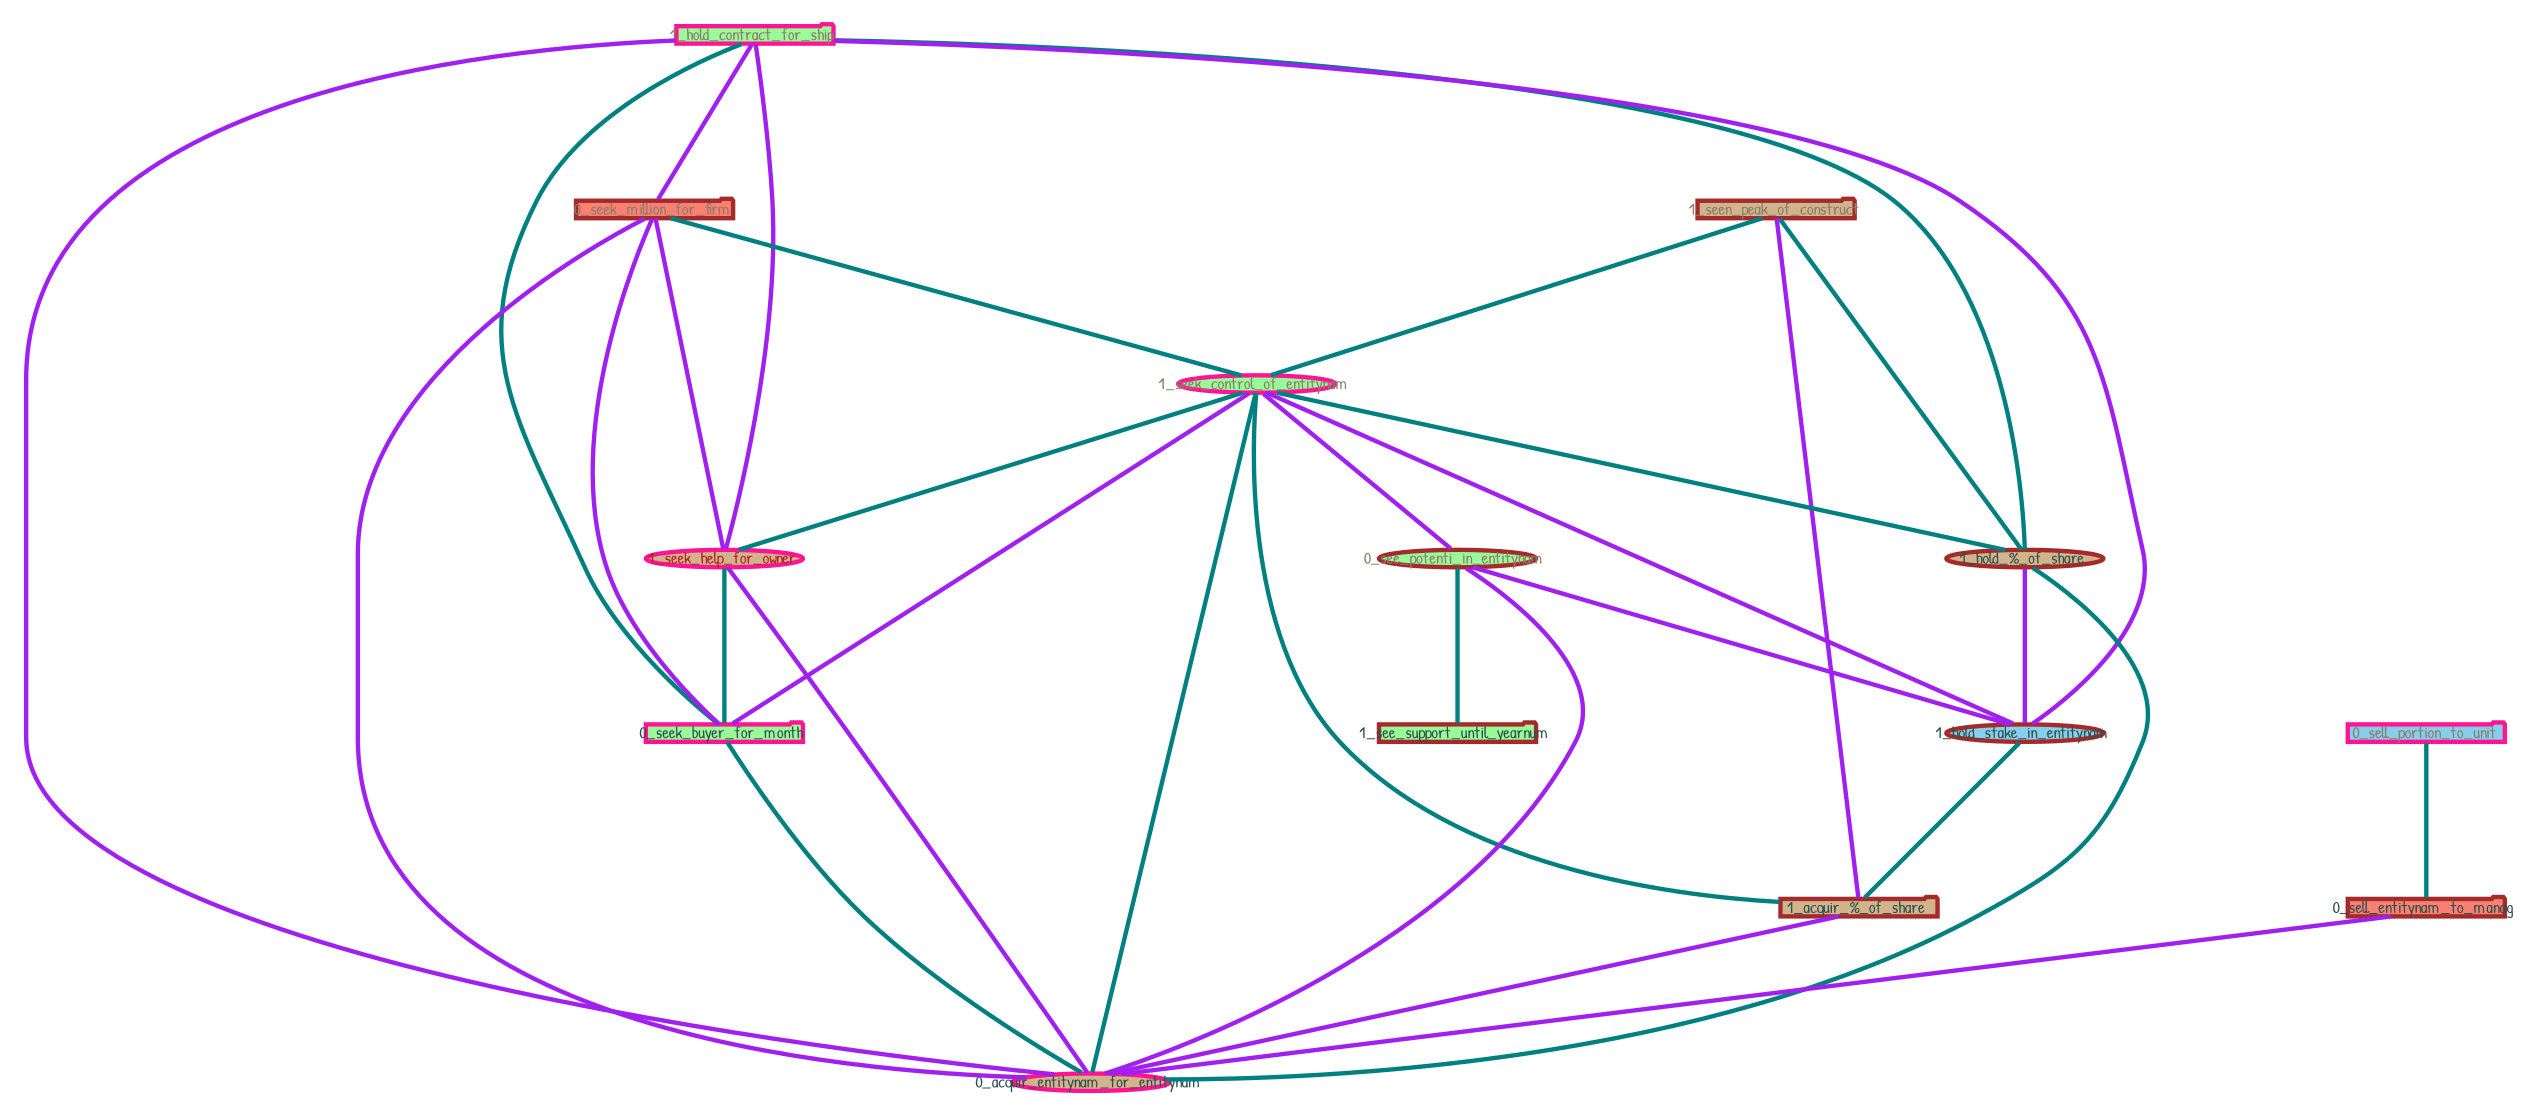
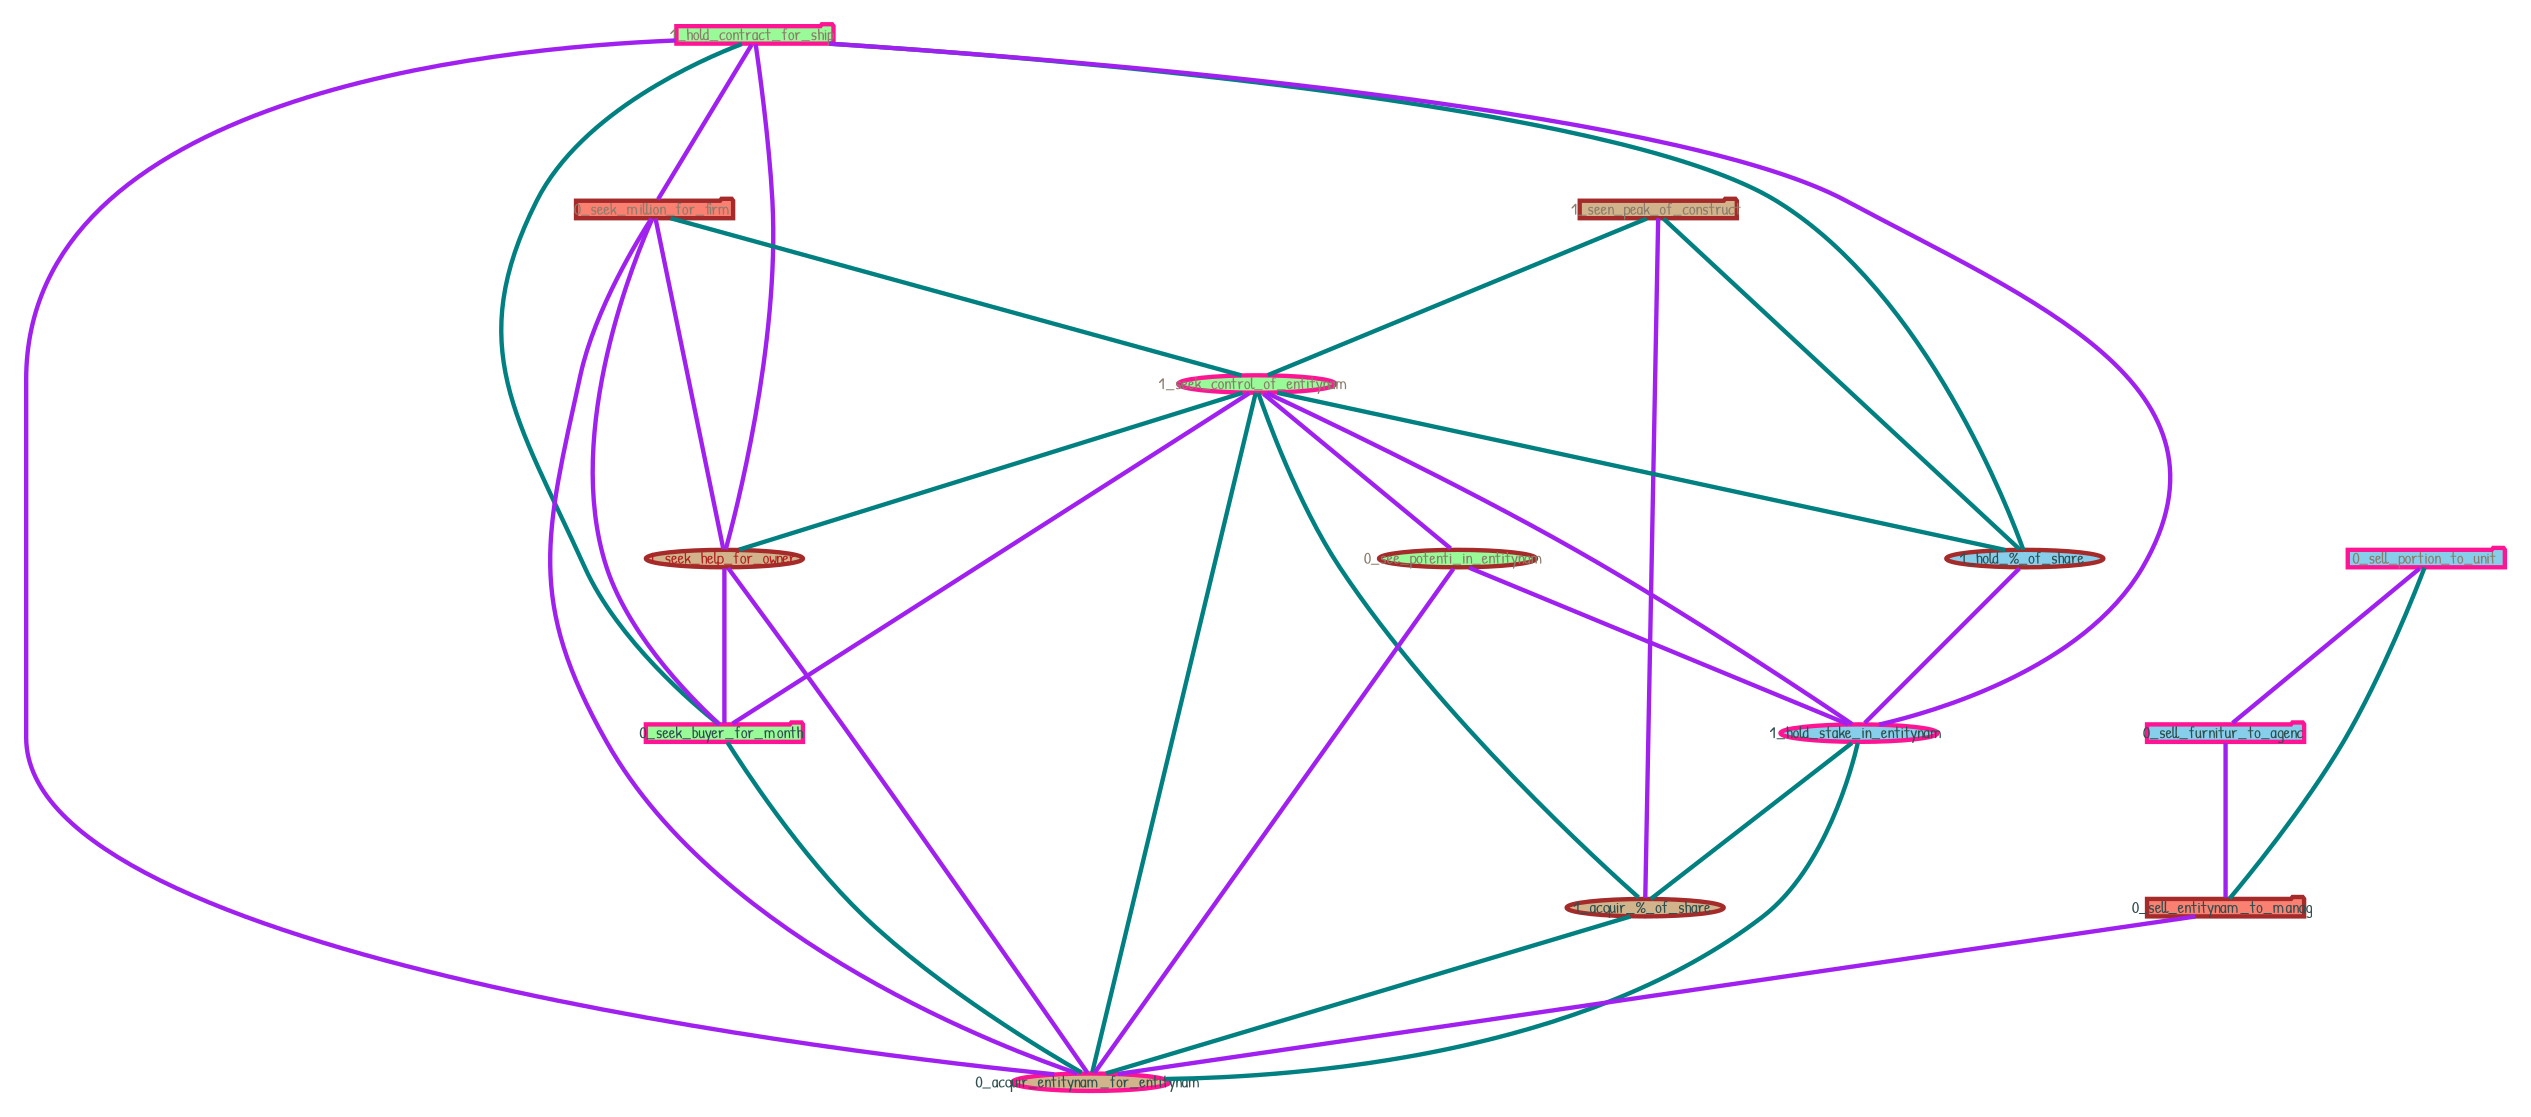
  graph {
    fontname="Patrick Hand"
    node [color=brown fillcolor=palegreen fixedsize=true fontcolor="#2f4f4f" fontname="Patrick Hand" fontsize=4 shape=folder style=filled]
    edge [color=purple fontname="Patrick Hand" w=1]
    "1_hold_contract_for_ship " [color=deeppink fontcolor="#8b7d6b" height=.06 width=.5]
    "1_seen_peak_of_construct " [fillcolor=tan fontcolor="#8b7d6b" height=.06 width=.5]
    "0_sell_portion_to_unit " [color=deeppink fillcolor=skyblue fontcolor="#8b7d6b" height=.06 width=.5]
    "0_seek_million_for_firm " [fillcolor=salmon fontcolor="#8b7d6b" height=.06 width=.5]
    "1_seek_control_of_entitynam " [color=deeppink fontcolor="#8b7d6b" height=.06 shape=ellipse width=.5]
    "0_see_potenti_in_entitynam " [fontcolor="#8b7d6b" height=.06 shape=ellipse width=.5]
-   "1_seek_help_for_owner " [color=deeppink fillcolor=tan fontcolor="#b22222" height=.06 shape=ellipse width=.5]
-   "1_hold_%_of_share " [fillcolor=tan height=.06 shape=ellipse width=.5]
-   "1_hold_stake_in_entitynam " [fillcolor=skyblue height=.06 shape=ellipse width=.5]
+   "1_seek_help_for_owner " [fillcolor=tan fontcolor="#b22222" height=.06 shape=ellipse width=.5]
+   "1_hold_%_of_share " [fillcolor=skyblue height=.06 shape=ellipse width=.5]
+   "1_hold_stake_in_entitynam " [color=deeppink fillcolor=skyblue height=.06 shape=ellipse width=.5]
    "0_seek_buyer_for_month " [color=deeppink height=.06 width=.5]
    "0_acquir_entitynam_for_entitynam " [color=deeppink fillcolor=tan height=.06 shape=ellipse width=.5]
-   "1_acquir_%_of_share " [fillcolor=tan height=.06 width=.5]
+   "1_acquir_%_of_share " [fillcolor=tan height=.06 shape=ellipse width=.5]
+   "0_sell_furnitur_to_agenc " [color=deeppink fillcolor=skyblue height=.06 width=.5]
    "0_sell_entitynam_to_manag " [fillcolor=salmon height=.06 width=.5]
-   "1_see_support_until_yearnum " [height=.06 width=.5]
    subgraph sub_1 {
      "1_hold_contract_for_ship "
      "1_seen_peak_of_construct "
      "0_sell_portion_to_unit "
      "0_seek_million_for_firm "
      "1_seek_control_of_entitynam "
      "0_see_potenti_in_entitynam "
    }
    subgraph sub_2 {
      "1_seek_help_for_owner "
    }
    "1_hold_contract_for_ship " -- "0_seek_million_for_firm "
    "1_hold_contract_for_ship " -- "1_seek_help_for_owner "
    "1_hold_contract_for_ship " -- "1_hold_%_of_share " [color=teal]
    "1_hold_contract_for_ship " -- "1_hold_stake_in_entitynam "
    "1_hold_contract_for_ship " -- "0_seek_buyer_for_month " [color=teal]
    "1_hold_contract_for_ship " -- "0_acquir_entitynam_for_entitynam "
    "1_seen_peak_of_construct " -- "1_seek_control_of_entitynam " [color=teal]
    "1_seen_peak_of_construct " -- "1_hold_%_of_share " [color=teal]
    "1_seen_peak_of_construct " -- "1_acquir_%_of_share "
+   "0_sell_portion_to_unit " -- "0_sell_furnitur_to_agenc " [w=2]
    "0_sell_portion_to_unit " -- "0_sell_entitynam_to_manag " [color=teal w=2]
    "0_seek_million_for_firm " -- "1_seek_control_of_entitynam " [color=teal]
    "0_seek_million_for_firm " -- "1_seek_help_for_owner " [w=2]
    "0_seek_million_for_firm " -- "0_seek_buyer_for_month " [w=2]
    "0_seek_million_for_firm " -- "0_acquir_entitynam_for_entitynam "
    "1_seek_control_of_entitynam " -- "0_see_potenti_in_entitynam "
    "1_seek_control_of_entitynam " -- "1_seek_help_for_owner " [color=teal]
    "1_seek_control_of_entitynam " -- "1_hold_%_of_share " [color=teal]
    "1_seek_control_of_entitynam " -- "1_hold_stake_in_entitynam "
    "1_seek_control_of_entitynam " -- "0_seek_buyer_for_month "
    "1_seek_control_of_entitynam " -- "0_acquir_entitynam_for_entitynam " [color=teal]
    "1_seek_control_of_entitynam " -- "1_acquir_%_of_share " [color=teal]
    "0_see_potenti_in_entitynam " -- "1_hold_stake_in_entitynam " [w=2]
    "0_see_potenti_in_entitynam " -- "0_acquir_entitynam_for_entitynam "
-   "0_see_potenti_in_entitynam " -- "1_see_support_until_yearnum " [color=teal]
-   "1_seek_help_for_owner " -- "0_seek_buyer_for_month " [color=teal w=2]
+   "1_seek_help_for_owner " -- "0_seek_buyer_for_month " [w=2]
    "1_seek_help_for_owner " -- "0_acquir_entitynam_for_entitynam "
    "1_hold_%_of_share " -- "1_hold_stake_in_entitynam "
-   "1_hold_%_of_share " -- "0_acquir_entitynam_for_entitynam " [color=teal]
+   "1_hold_stake_in_entitynam " -- "0_acquir_entitynam_for_entitynam " [color=teal]
    "1_hold_stake_in_entitynam " -- "1_acquir_%_of_share " [color=teal w=3]
    "0_seek_buyer_for_month " -- "0_acquir_entitynam_for_entitynam " [color=teal]
-   "1_acquir_%_of_share " -- "0_acquir_entitynam_for_entitynam "
+   "1_acquir_%_of_share " -- "0_acquir_entitynam_for_entitynam " [color=teal]
+   "0_sell_furnitur_to_agenc " -- "0_sell_entitynam_to_manag " [w=2]
    "0_sell_entitynam_to_manag " -- "0_acquir_entitynam_for_entitynam "
  }
